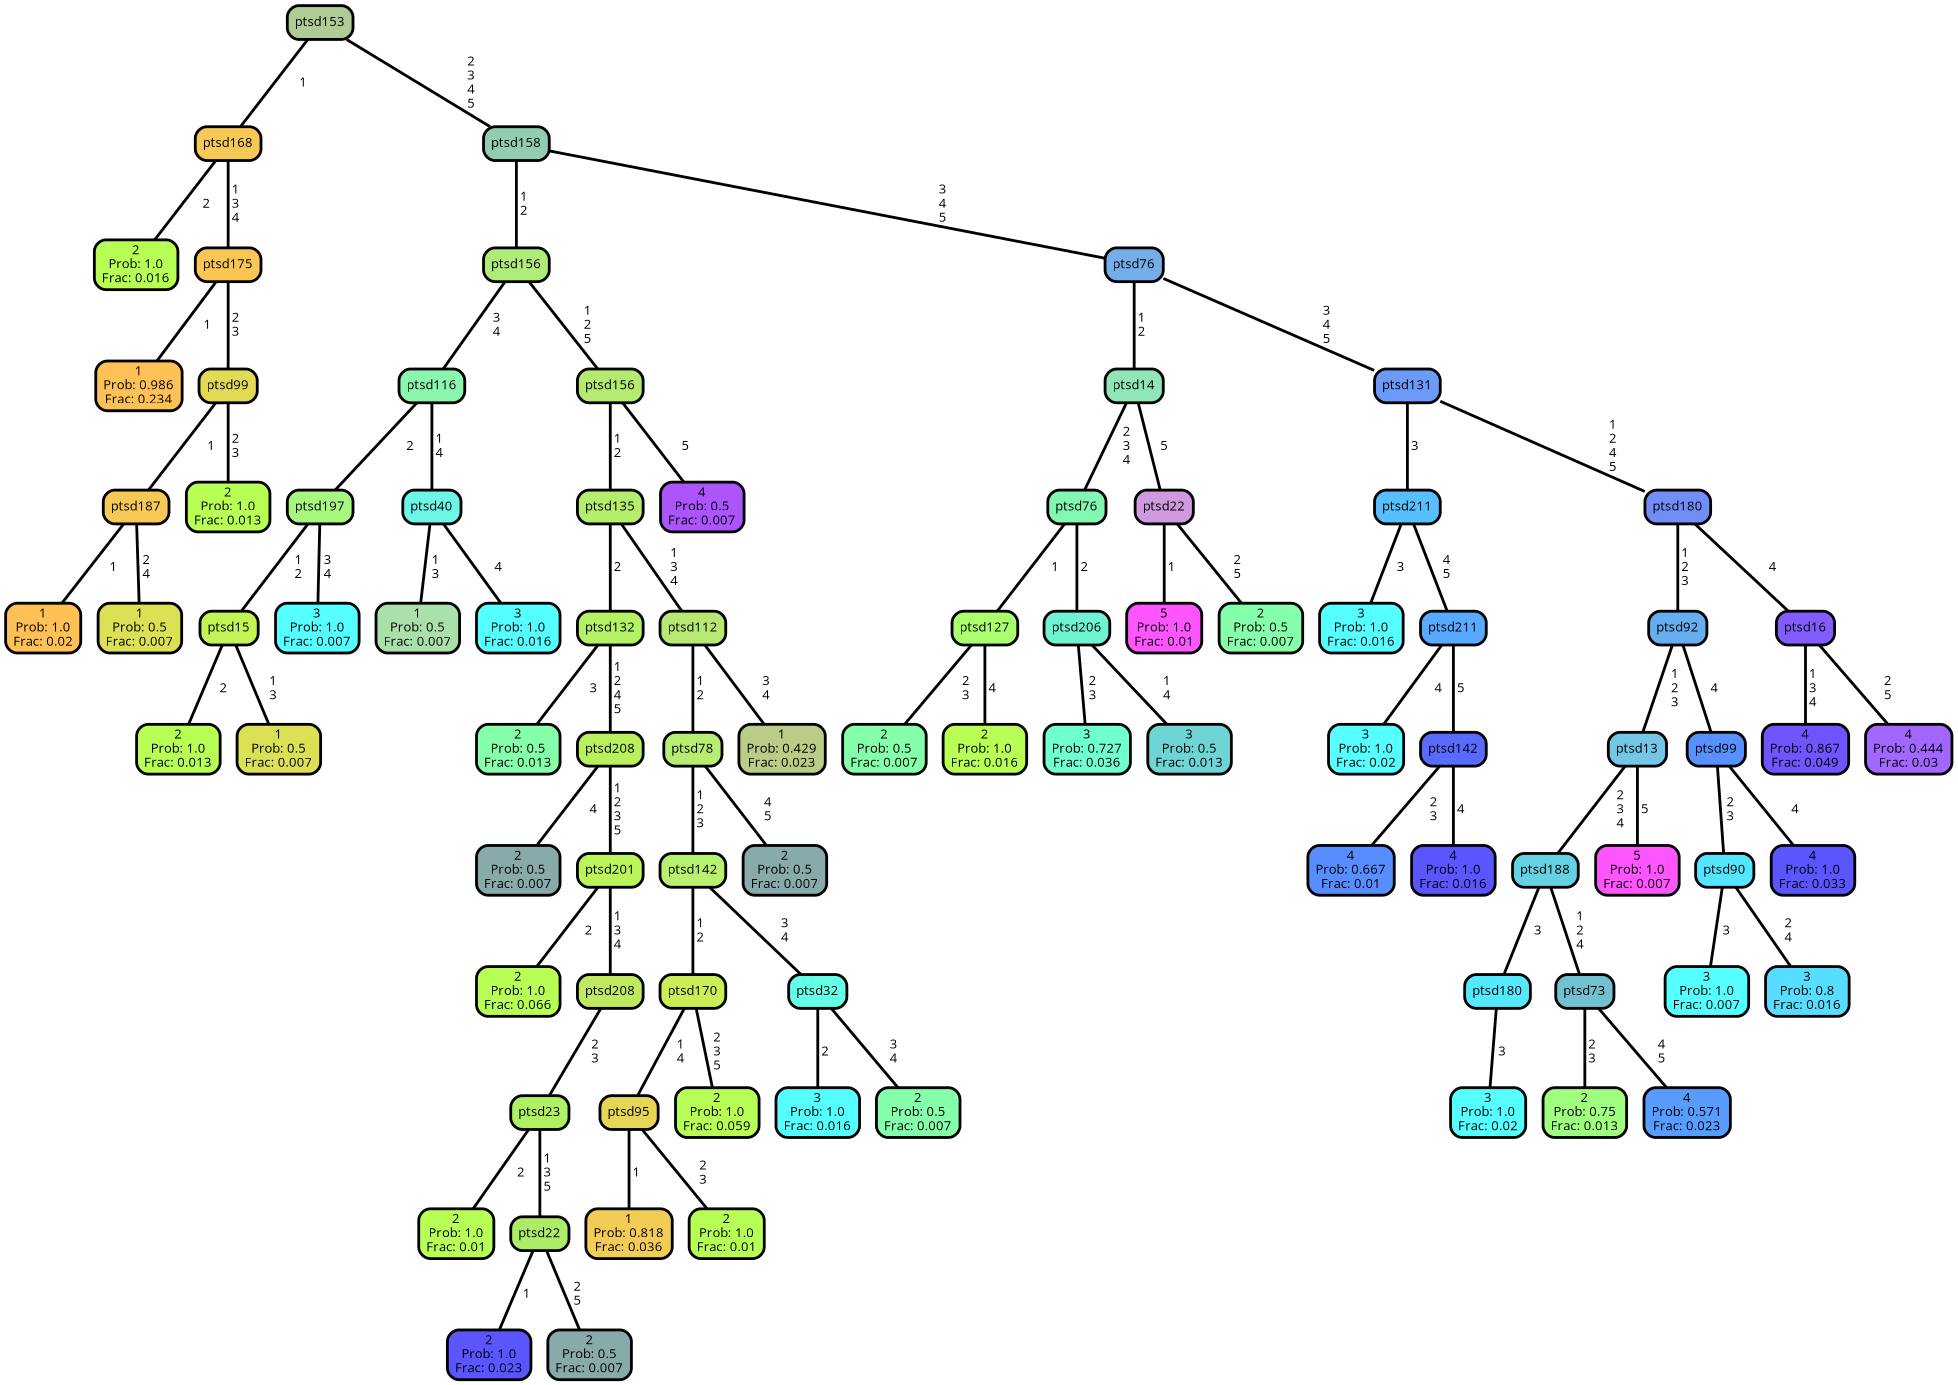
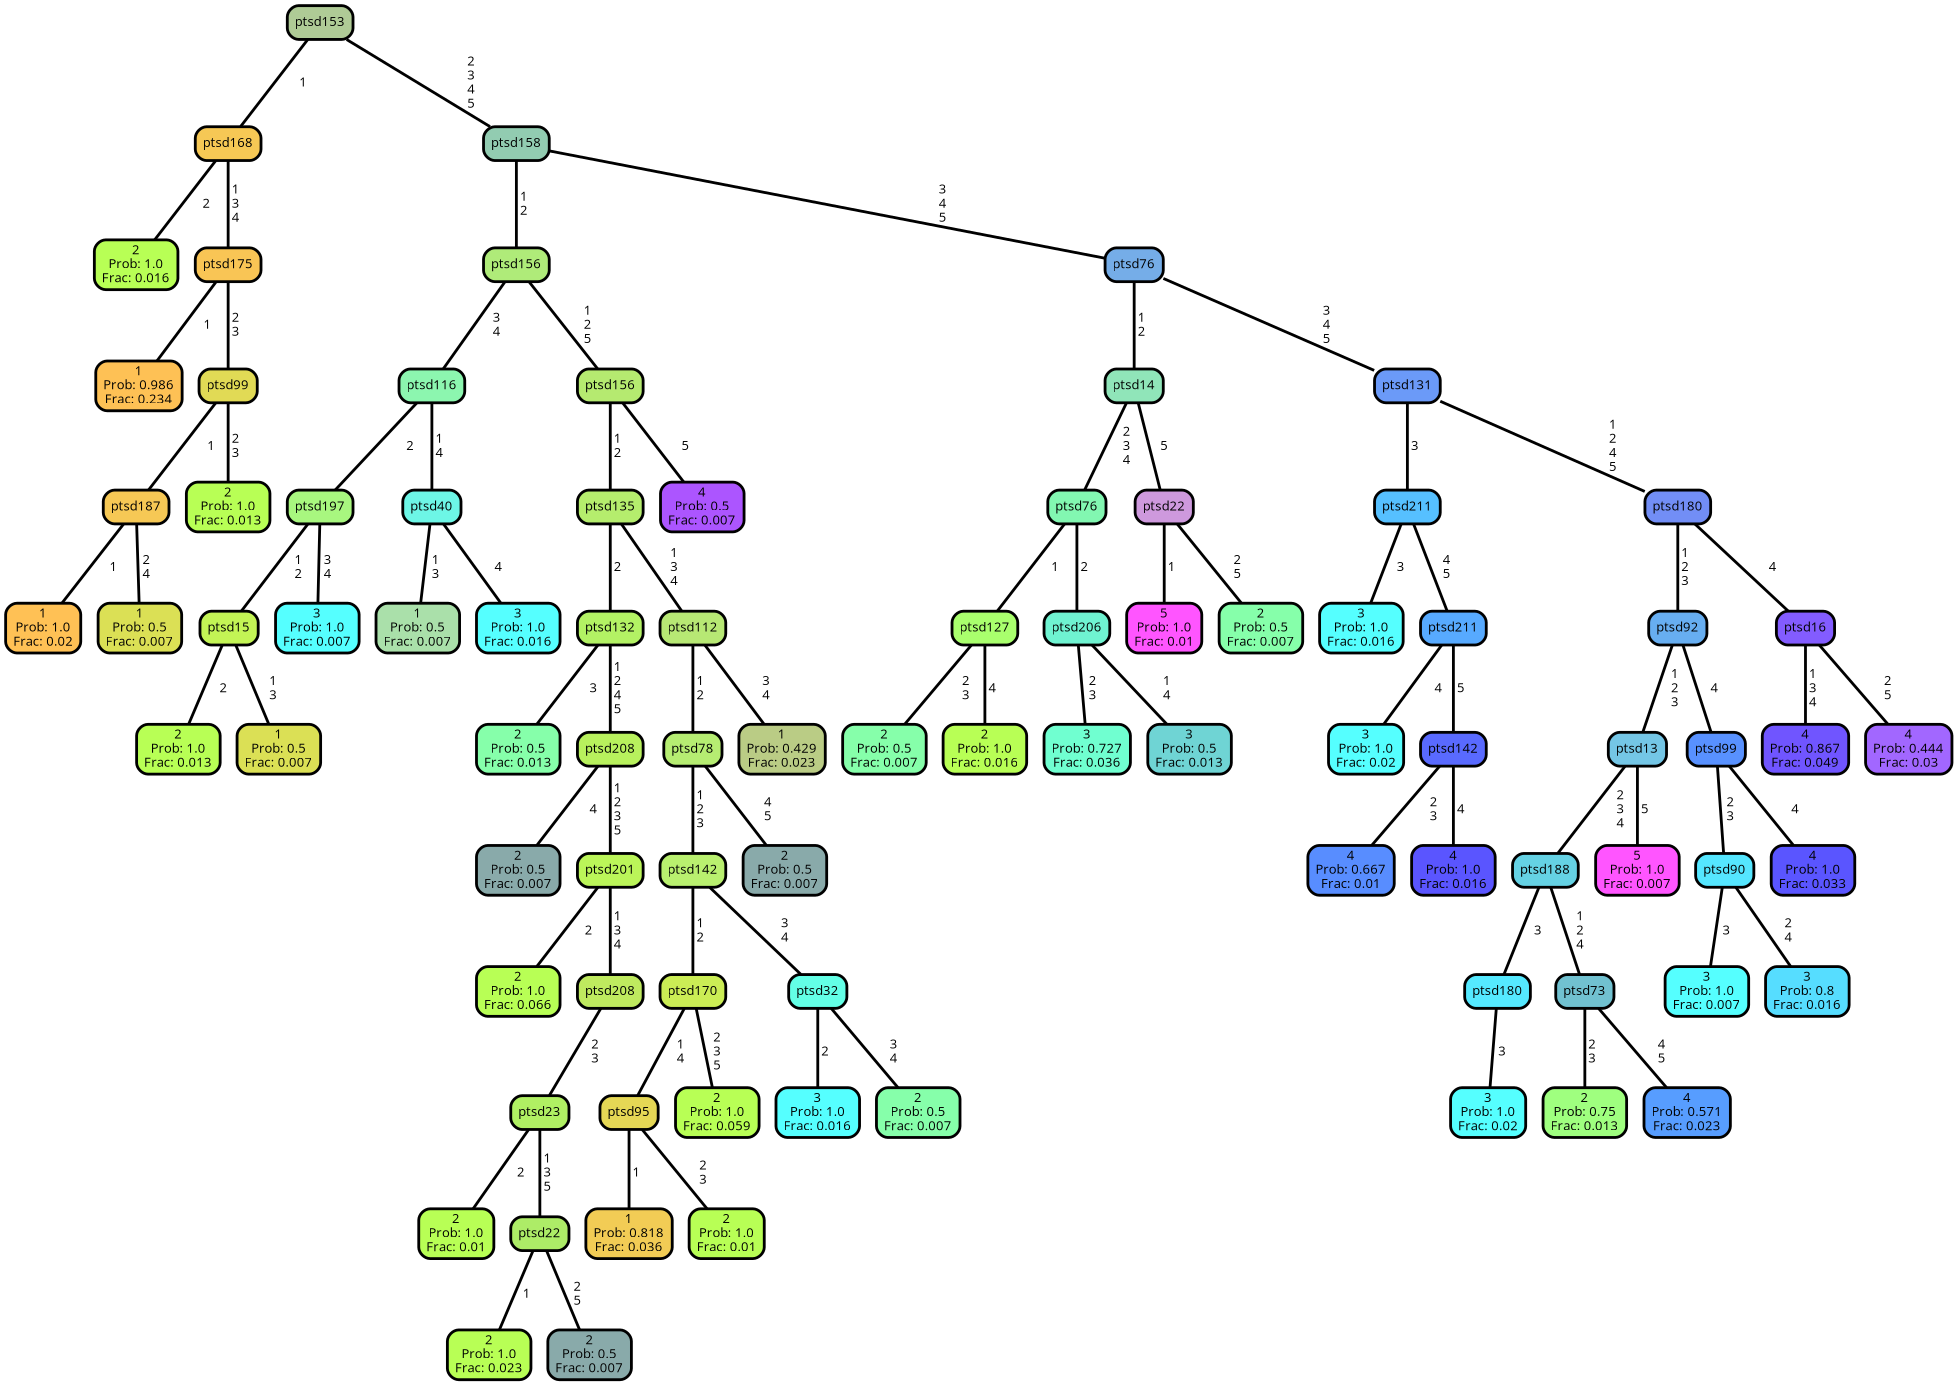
  graph {
    fontname="Open Sans"
    ranksep="0 equally"
    splines=straight
    node [color=black fillcolor="#b8ff55" fontcolor=black fontname="Open Sans" penwidth=3 shape=box style="filled, rounded"]
    edge [color=black fontname="Open Sans" penwidth=3]
    n1 [label="2\nProb: 1.0\nFrac: 0.016"]
    n2 [fillcolor="#f6c855" label=ptsd168]
    n3 [fillcolor="#f9c555" label=ptsd175]
    n4 [fillcolor="#fec155" label="1\nProb: 0.986\nFrac: 0.234"]
    n5 [fillcolor="#e1da55" label=ptsd99]
    n6 [fillcolor="#f6c855" label=ptsd187]
    n7 [label="2\nProb: 1.0\nFrac: 0.013"]
    n8 [fillcolor="#ffc155" label="1\nProb: 1.0\nFrac: 0.02"]
    n9 [fillcolor="#dbe055" label="1\nProb: 0.5\nFrac: 0.007"]
    n10 [fillcolor="#afcb96" label=ptsd153]
    n11 [fillcolor="#92ccb1" label=ptsd158]
    n12 [fillcolor="#afeb79" label=ptsd156]
    n13 [fillcolor="#75ade8" label=ptsd76]
    n14 [label="2\nProb: 1.0\nFrac: 0.013"]
    n15 [fillcolor="#c3f455" label=ptsd15]
    n16 [fillcolor="#dbe055" label="1\nProb: 0.5\nFrac: 0.007"]
    n17 [fillcolor="#a8f77f" label=ptsd197]
    n18 [fillcolor="#55ffff" label="3\nProb: 1.0\nFrac: 0.007"]
    n19 [fillcolor="#8cf6af" label=ptsd116]
    n20 [fillcolor="#6df6e6" label=ptsd40]
    n21 [fillcolor="#aae0aa" label="1\nProb: 0.5\nFrac: 0.007"]
    n22 [fillcolor="#55ffff" label="3\nProb: 1.0\nFrac: 0.016"]
    n23 [fillcolor="#b5ea70" label=ptsd156]
    n24 [fillcolor="#b5ed6d" label=ptsd135]
    n25 [fillcolor="#ac55ff" label="4\nProb: 0.5\nFrac: 0.007"]
    n26 [fillcolor="#86ffaa" label="2\nProb: 0.5\nFrac: 0.013"]
    n27 [fillcolor="#b3f264" label=ptsd132]
    n28 [fillcolor="#b8f15d" label=ptsd208]
    n29 [fillcolor="#89aaaa" label="2\nProb: 0.5\nFrac: 0.007"]
    n30 [fillcolor="#bbf559" label=ptsd201]
    n31 [label="2\nProb: 1.0\nFrac: 0.066"]
    n32 [fillcolor="#bfea5f" label=ptsd208]
    n33 [fillcolor="#b0f063" label=ptsd23]
    n34 [label="2\nProb: 1.0\nFrac: 0.01"]
    n35 [fillcolor="#adec67" label=ptsd22]
-   n36 [fillcolor="#5a55ff" label="2\nProb: 1.0\nFrac: 0.023"]
+   n36 [label="2\nProb: 1.0\nFrac: 0.023"]
    n37 [fillcolor="#89aaaa" label="2\nProb: 0.5\nFrac: 0.007"]
    n38 [fillcolor="#b7e874" label=ptsd112]
    n39 [fillcolor="#b6ed72" label=ptsd78]
    n40 [fillcolor="#bacc85" label="1\nProb: 0.429\nFrac: 0.023"]
    n41 [fillcolor="#f2cc55" label="1\nProb: 0.818\nFrac: 0.036"]
    n42 [fillcolor="#e5d755" label=ptsd95]
    n43 [label="2\nProb: 1.0\nFrac: 0.01"]
    n44 [fillcolor="#cbed55" label=ptsd170]
    n45 [label="2\nProb: 1.0\nFrac: 0.059"]
    n46 [fillcolor="#b9f06f" label=ptsd142]
    n47 [fillcolor="#63ffe6" label=ptsd32]
    n48 [fillcolor="#55ffff" label="3\nProb: 1.0\nFrac: 0.016"]
    n49 [fillcolor="#86ffaa" label="2\nProb: 0.5\nFrac: 0.007"]
    n50 [fillcolor="#89aaaa" label="2\nProb: 0.5\nFrac: 0.007"]
    n51 [fillcolor="#90e5b9" label=ptsd14]
    n52 [fillcolor="#6b9af8" label=ptsd131]
    n53 [fillcolor="#86ffaa" label="2\nProb: 0.5\nFrac: 0.007"]
    n54 [fillcolor="#a9ff6d" label=ptsd127]
    n55 [label="2\nProb: 1.0\nFrac: 0.016"]
    n56 [fillcolor="#82f7b1" label=ptsd76]
    n57 [fillcolor="#6ff3d1" label=ptsd206]
    n58 [fillcolor="#70ffd0" label="3\nProb: 0.727\nFrac: 0.036"]
    n59 [fillcolor="#6fd4d4" label="3\nProb: 0.5\nFrac: 0.013"]
    n60 [fillcolor="#ce99dd" label=ptsd22]
    n61 [fillcolor="#ff55ff" label="5\nProb: 1.0\nFrac: 0.01"]
    n62 [fillcolor="#86ffaa" label="2\nProb: 0.5\nFrac: 0.007"]
    n63 [fillcolor="#56c0ff" label=ptsd211]
    n64 [fillcolor="#728ef6" label=ptsd180]
    n65 [fillcolor="#55ffff" label="3\nProb: 1.0\nFrac: 0.016"]
    n66 [fillcolor="#57aaff" label=ptsd211]
    n67 [fillcolor="#55ffff" label="3\nProb: 1.0\nFrac: 0.02"]
    n68 [fillcolor="#596aff" label=ptsd142]
    n69 [fillcolor="#588dff" label="4\nProb: 0.667\nFrac: 0.01"]
    n70 [fillcolor="#5a55ff" label="4\nProb: 1.0\nFrac: 0.016"]
    n71 [fillcolor="#67aef1" label=ptsd92]
    n72 [fillcolor="#835cff" label=ptsd16]
    n73 [fillcolor="#55e9ff" label=ptsd180]
    n74 [fillcolor="#55ffff" label="3\nProb: 1.0\nFrac: 0.02"]
    n75 [fillcolor="#65d2e4" label=ptsd188]
    n76 [fillcolor="#71c1d0" label=ptsd73]
    n77 [fillcolor="#9fff7f" label="2\nProb: 0.75\nFrac: 0.013"]
    n78 [fillcolor="#579dff" label="4\nProb: 0.571\nFrac: 0.023"]
    n79 [fillcolor="#74c6e6" label=ptsd13]
    n80 [fillcolor="#ff55ff" label="5\nProb: 1.0\nFrac: 0.007"]
    n81 [fillcolor="#5891ff" label=ptsd99]
    n82 [fillcolor="#55e6ff" label=ptsd90]
    n83 [fillcolor="#5a55ff" label="4\nProb: 1.0\nFrac: 0.033"]
    n84 [fillcolor="#55ffff" label="3\nProb: 1.0\nFrac: 0.007"]
    n85 [fillcolor="#56ddff" label="3\nProb: 0.8\nFrac: 0.016"]
    n86 [fillcolor="#7055ff" label="4\nProb: 0.867\nFrac: 0.049"]
    n87 [fillcolor="#a267ff" label="4\nProb: 0.444\nFrac: 0.03"]
    subgraph sub_1 {
      rank=same
    }
    n2 -- n1 [label=" 2"]
    n2 -- n3 [label=" 1\n 3\n 4"]
    n3 -- n4 [label=" 1"]
    n3 -- n5 [label=" 2\n 3"]
    n5 -- n6 [label=" 1"]
    n5 -- n7 [label=" 2\n 3"]
    n6 -- n8 [label=" 1"]
    n6 -- n9 [label=" 2\n 4"]
    n10 -- n2 [label=" 1"]
    n10 -- n11 [label=" 2\n 3\n 4\n 5"]
    n11 -- n12 [label=" 1\n 2"]
    n11 -- n13 [label=" 3\n 4\n 5"]
    n12 -- n19 [label=" 3\n 4"]
    n12 -- n23 [label=" 1\n 2\n 5"]
    n13 -- n51 [label=" 1\n 2"]
    n13 -- n52 [label=" 3\n 4\n 5"]
    n15 -- n14 [label=" 2"]
    n15 -- n16 [label=" 1\n 3"]
    n17 -- n15 [label=" 1\n 2"]
    n17 -- n18 [label=" 3\n 4"]
    n19 -- n17 [label=" 2"]
    n19 -- n20 [label=" 1\n 4"]
    n20 -- n21 [label=" 1\n 3"]
    n20 -- n22 [label=" 4"]
    n23 -- n24 [label=" 1\n 2"]
    n23 -- n25 [label=" 5"]
    n24 -- n27 [label=" 2"]
    n24 -- n38 [label=" 1\n 3\n 4"]
    n27 -- n26 [label=" 3"]
    n27 -- n28 [label=" 1\n 2\n 4\n 5"]
    n28 -- n29 [label=" 4"]
    n28 -- n30 [label=" 1\n 2\n 3\n 5"]
    n30 -- n31 [label=" 2"]
    n30 -- n32 [label=" 1\n 3\n 4"]
    n32 -- n33 [label=" 2\n 3"]
    n33 -- n34 [label=" 2"]
    n33 -- n35 [label=" 1\n 3\n 5"]
    n35 -- n36 [label=" 1"]
    n35 -- n37 [label=" 2\n 5"]
    n38 -- n39 [label=" 1\n 2"]
    n38 -- n40 [label=" 3\n 4"]
    n39 -- n46 [label=" 1\n 2\n 3"]
    n39 -- n50 [label=" 4\n 5"]
    n42 -- n41 [label=" 1"]
    n42 -- n43 [label=" 2\n 3"]
    n44 -- n42 [label=" 1\n 4"]
    n44 -- n45 [label=" 2\n 3\n 5"]
    n46 -- n44 [label=" 1\n 2"]
    n46 -- n47 [label=" 3\n 4"]
    n47 -- n48 [label=" 2"]
    n47 -- n49 [label=" 3\n 4"]
    n51 -- n56 [label=" 2\n 3\n 4"]
    n51 -- n60 [label=" 5"]
    n52 -- n63 [label=" 3"]
    n52 -- n64 [label=" 1\n 2\n 4\n 5"]
    n54 -- n53 [label=" 2\n 3"]
    n54 -- n55 [label=" 4"]
    n56 -- n54 [label=" 1"]
    n56 -- n57 [label=" 2"]
    n57 -- n58 [label=" 2\n 3"]
    n57 -- n59 [label=" 1\n 4"]
    n60 -- n61 [label=" 1"]
    n60 -- n62 [label=" 2\n 5"]
    n63 -- n65 [label=" 3"]
    n63 -- n66 [label=" 4\n 5"]
    n64 -- n71 [label=" 1\n 2\n 3"]
    n64 -- n72 [label=" 4"]
    n66 -- n67 [label=" 4"]
    n66 -- n68 [label=" 5"]
    n68 -- n69 [label=" 2\n 3"]
    n68 -- n70 [label=" 4"]
    n71 -- n79 [label=" 1\n 2\n 3"]
    n71 -- n81 [label=" 4"]
    n72 -- n86 [label=" 1\n 3\n 4"]
    n72 -- n87 [label=" 2\n 5"]
    n73 -- n74 [label=" 3"]
    n75 -- n73 [label=" 3"]
    n75 -- n76 [label=" 1\n 2\n 4"]
    n76 -- n77 [label=" 2\n 3"]
    n76 -- n78 [label=" 4\n 5"]
    n79 -- n75 [label=" 2\n 3\n 4"]
    n79 -- n80 [label=" 5"]
    n81 -- n82 [label=" 2\n 3"]
    n81 -- n83 [label=" 4"]
    n82 -- n84 [label=" 3"]
    n82 -- n85 [label=" 2\n 4"]
  }
